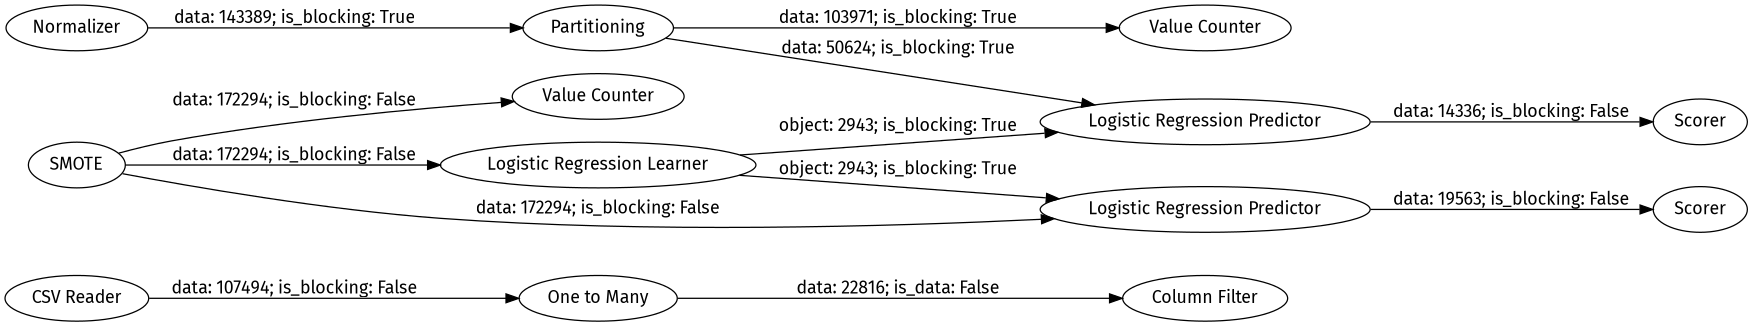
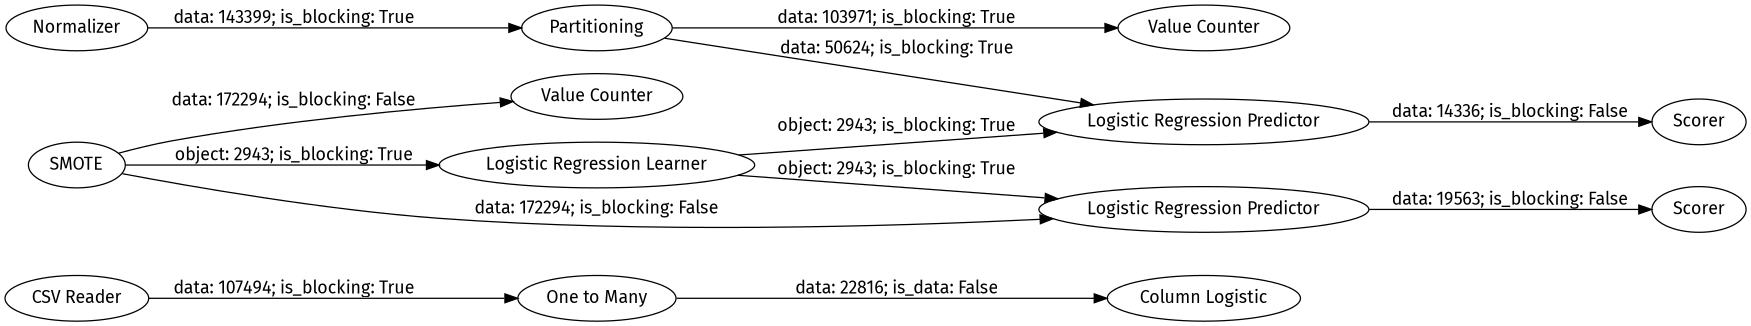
  digraph {
    fontname="Fira Sans"
    rankdir=LR
    node [fontname="Fira Sans"]
    edge [fontname="Fira Sans"]
-   n1 [label="Column Filter"]
+   n1 [label="Column Logistic"]
    n2 [label=Normalizer]
    n3 [label=Partitioning]
    n4 [label="Logistic Regression Learner"]
    n5 [label="Logistic Regression Predictor"]
    n6 [label="Logistic Regression Predictor"]
    n7 [label=Scorer]
    n8 [label=Scorer]
    n9 [label="Value Counter"]
    n10 [label="Value Counter"]
    n11 [label="CSV Reader"]
    n12 [label="One to Many"]
    n13 [label=SMOTE]
-   n2 -> n3 [label="data: 143389; is_blocking: True"]
+   n2 -> n3 [label="data: 143399; is_blocking: True"]
    n3 -> n5 [label="data: 50624; is_blocking: True"]
    n3 -> n9 [label="data: 103971; is_blocking: True"]
    n4 -> n5 [label="object: 2943; is_blocking: True"]
    n4 -> n6 [label="object: 2943; is_blocking: True"]
    n5 -> n7 [label="data: 14336; is_blocking: False"]
    n6 -> n8 [label="data: 19563; is_blocking: False"]
-   n11 -> n12 [label="data: 107494; is_blocking: False"]
+   n11 -> n12 [label="data: 107494; is_blocking: True"]
    n12 -> n1 [label="data: 22816; is_data: False"]
-   n13 -> n4 [label="data: 172294; is_blocking: False"]
+   n13 -> n4 [label="object: 2943; is_blocking: True"]
    n13 -> n6 [label="data: 172294; is_blocking: False"]
    n13 -> n10 [label="data: 172294; is_blocking: False"]
  }
